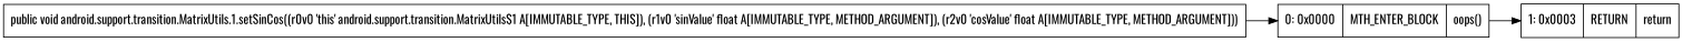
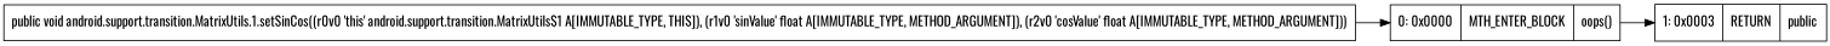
  digraph {
    rankdir=LR
    fontname=Oswald
    node [shape=record fontname=Oswald]
    edge [fontname=Oswald]
    n1 [label="{0\:\ 0x0000|MTH_ENTER_BLOCK\l|oops()\l}"]
-   n2 [label="{1\:\ 0x0003|RETURN\l|return\l}"]
+   n2 [label="{1\:\ 0x0003|RETURN\l|public\l}"]
    n3 [label="{public void android.support.transition.MatrixUtils.1.setSinCos((r0v0 'this' android.support.transition.MatrixUtils$1 A[IMMUTABLE_TYPE, THIS]), (r1v0 'sinValue' float A[IMMUTABLE_TYPE, METHOD_ARGUMENT]), (r2v0 'cosValue' float A[IMMUTABLE_TYPE, METHOD_ARGUMENT])) }"]
    n1 -> n2
    n3 -> n1
  }
